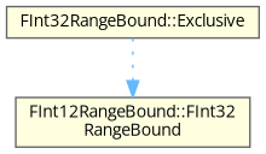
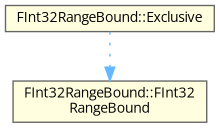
  digraph {
    rankdir=TB
    fontname="Open Sans"
    node [fillcolor=lightyellow fontname="Open Sans" fontsize=10 shape=box style=filled]
    n1 [color=gray40 fontcolor=black height=0.2 label="FInt32RangeBound::Exclusive" width=0.4]
-   n2 [color=grey40 height=0.2 label="FInt12RangeBound::FInt32\lRangeBound" width=0.4]
+   n2 [color=grey40 height=0.2 label="FInt32RangeBound::FInt32\lRangeBound" width=0.4]
    n1 -> n2 [color=steelblue1 fontname="Open Sans" fontsize=10 labelfontname=Helvetica labelfontsize=10 style=dotted]
  }
